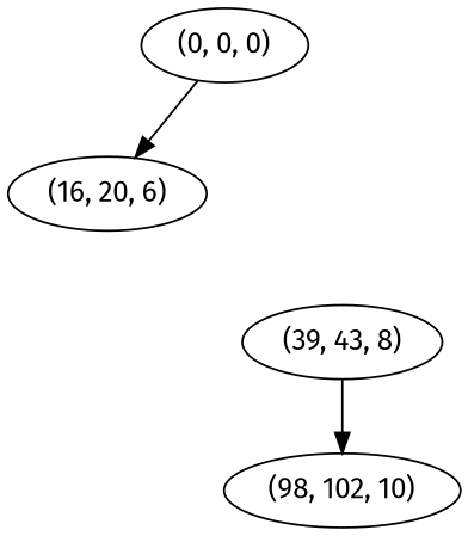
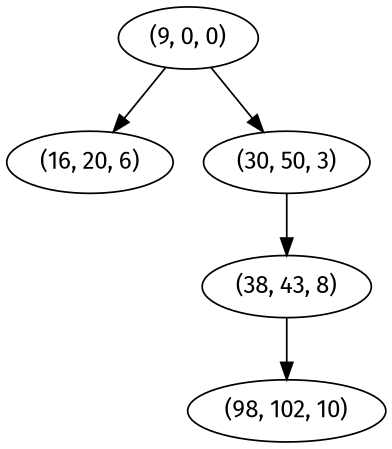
  digraph {
    fontname="Fira Sans"
    node [fontname="Fira Sans"]
    edge [fontname="Fira Sans"]
    n1 [label="(16, 20, 6)"]
-   "(0, 0, 0)"
-   "(38, 43, 8)" [label="(39, 43, 8)"]
+   "(0, 0, 0)" [label="(9, 0, 0)"]
+   "(30, 50, 3)"
+   "(38, 43, 8)"
    "(98, 102, 10)"
    "(0, 0, 0)" -> n1
+   "(0, 0, 0)" -> "(30, 50, 3)"
+   "(30, 50, 3)" -> "(38, 43, 8)"
    "(38, 43, 8)" -> "(98, 102, 10)"
  }
